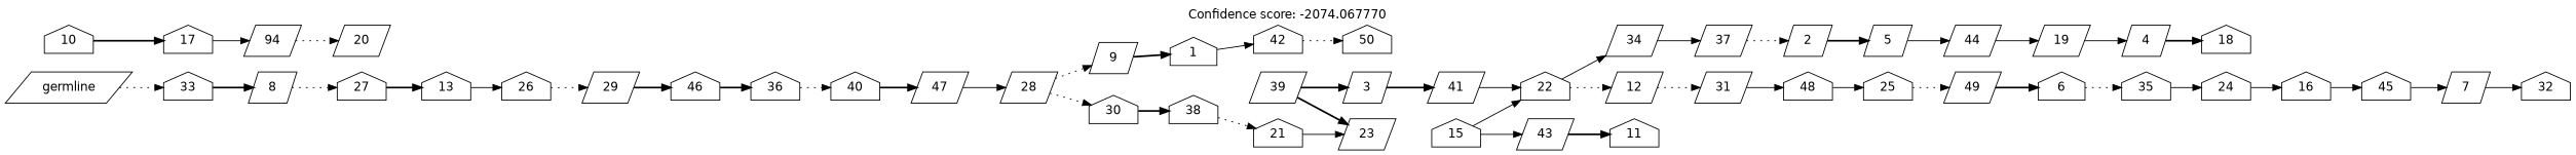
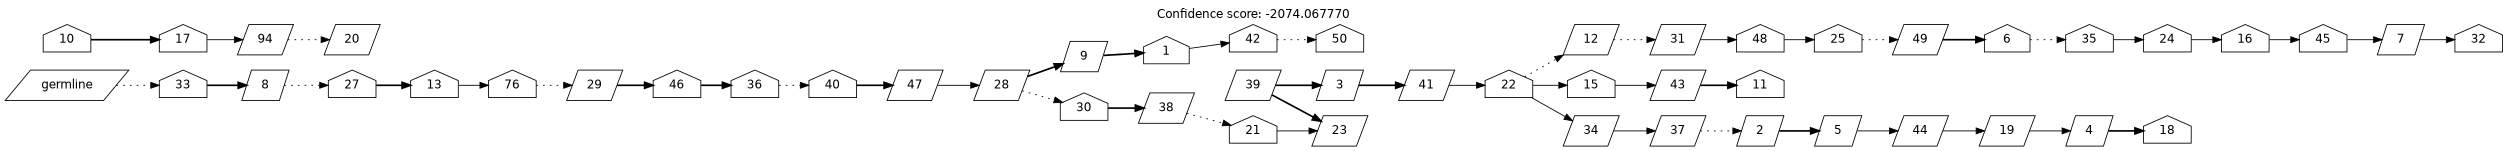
  digraph {
    fontname="DejaVu Sans"
    label="Confidence score: -2074.067770"
    labelloc=t
    rankdir=LR
    node [fontname="DejaVu Sans" shape=house]
    edge [fontname="DejaVu Sans" style=solid]
    n1 [label=42]
    n2 [label=50]
    n3 [label=1]
    n4 [label=9 shape=parallelogram]
    n5 [label=94 shape=parallelogram]
    n6 [label=20 shape=parallelogram]
    n7 [label=17]
    n8 [label=10]
    n9 [label=7 shape=parallelogram]
    n10 [label=32]
    n11 [label=45]
    n12 [label=16]
    n13 [label=24]
    n14 [label=35]
    n15 [label=6]
    n16 [label=49 shape=parallelogram]
    n17 [label=25]
    n18 [label=48]
    n19 [label=31 shape=parallelogram]
    n20 [label=12 shape=parallelogram]
    n21 [label=43 shape=parallelogram]
    n22 [label=11]
    n23 [label=15]
    n24 [label=4 shape=parallelogram]
    n25 [label=18]
    n26 [label=19 shape=parallelogram]
    n27 [label=44 shape=parallelogram]
    n28 [label=5 shape=parallelogram]
    n29 [label=2 shape=parallelogram]
    n30 [label=37 shape=parallelogram]
    n31 [label=34 shape=parallelogram]
    n32 [label=22]
    n33 [label=41 shape=parallelogram]
    n34 [label=3 shape=parallelogram]
    n35 [label=39 shape=parallelogram]
    n36 [label=23 shape=parallelogram]
    n37 [label=21]
-   n38 [label=38]
+   n38 [label=38 shape=parallelogram]
    n39 [label=30]
    n40 [label=28 shape=parallelogram]
    n41 [label=47 shape=parallelogram]
    n42 [label=40]
    n43 [label=36]
    n44 [label=46]
    n45 [label=29 shape=parallelogram]
-   n46 [label=26]
+   n46 [label=76]
    n47 [label=13]
    n48 [label=27]
    n49 [label=8 shape=parallelogram]
    n50 [label=33]
    n51 [label=germline shape=parallelogram]
    n1 -> n2 [style=dotted]
    n3 -> n1
    n4 -> n3 [style=bold]
    n5 -> n6 [style=dotted]
    n7 -> n5
    n8 -> n7 [style=bold]
    n9 -> n10
    n11 -> n9
    n12 -> n11
    n13 -> n12
    n14 -> n13
    n15 -> n14 [style=dotted]
    n16 -> n15 [style=bold]
    n17 -> n16 [style=dotted]
    n18 -> n17
    n19 -> n18
    n20 -> n19 [style=dotted]
    n21 -> n22 [style=bold]
    n23 -> n21
    n24 -> n25 [style=bold]
    n26 -> n24
    n27 -> n26
    n28 -> n27
    n29 -> n28 [style=bold]
    n30 -> n29 [style=dotted]
    n31 -> n30
    n32 -> n20 [style=dotted]
-   n23 -> n32
+   n32 -> n23
    n32 -> n31
    n33 -> n32
    n34 -> n33 [style=bold]
    n35 -> n34 [style=bold]
    n35 -> n36 [style=bold]
    n37 -> n36
    n38 -> n37 [style=dotted]
    n39 -> n38 [style=bold]
-   n40 -> n4 [style=dotted]
+   n40 -> n4 [style=bold]
    n40 -> n39 [style=dotted]
    n41 -> n40
    n42 -> n41 [style=bold]
    n43 -> n42 [style=dotted]
    n44 -> n43 [style=bold]
    n45 -> n44 [style=bold]
    n46 -> n45 [style=dotted]
    n47 -> n46
    n48 -> n47 [style=bold]
    n49 -> n48 [style=dotted]
    n50 -> n49 [style=bold]
    n51 -> n50 [style=dotted]
  }
